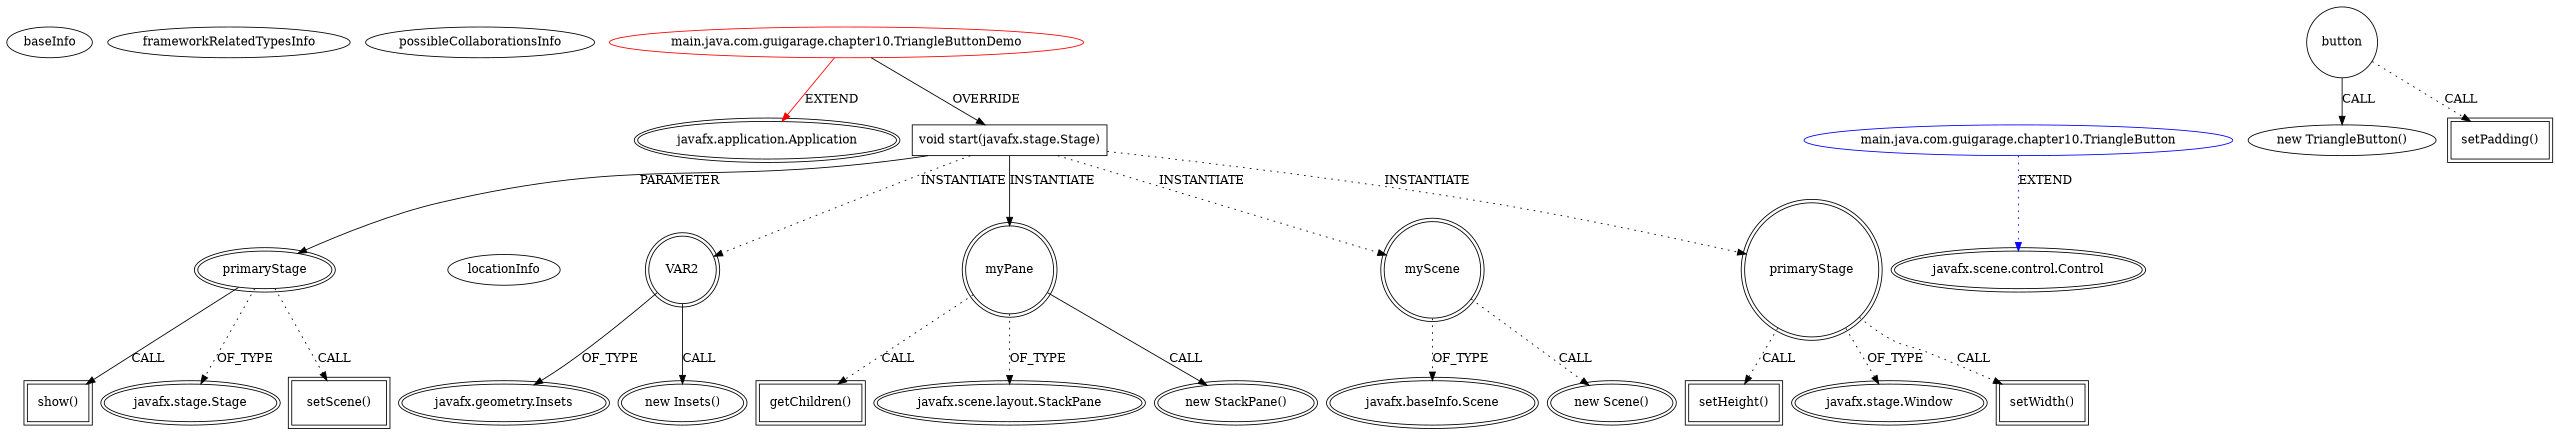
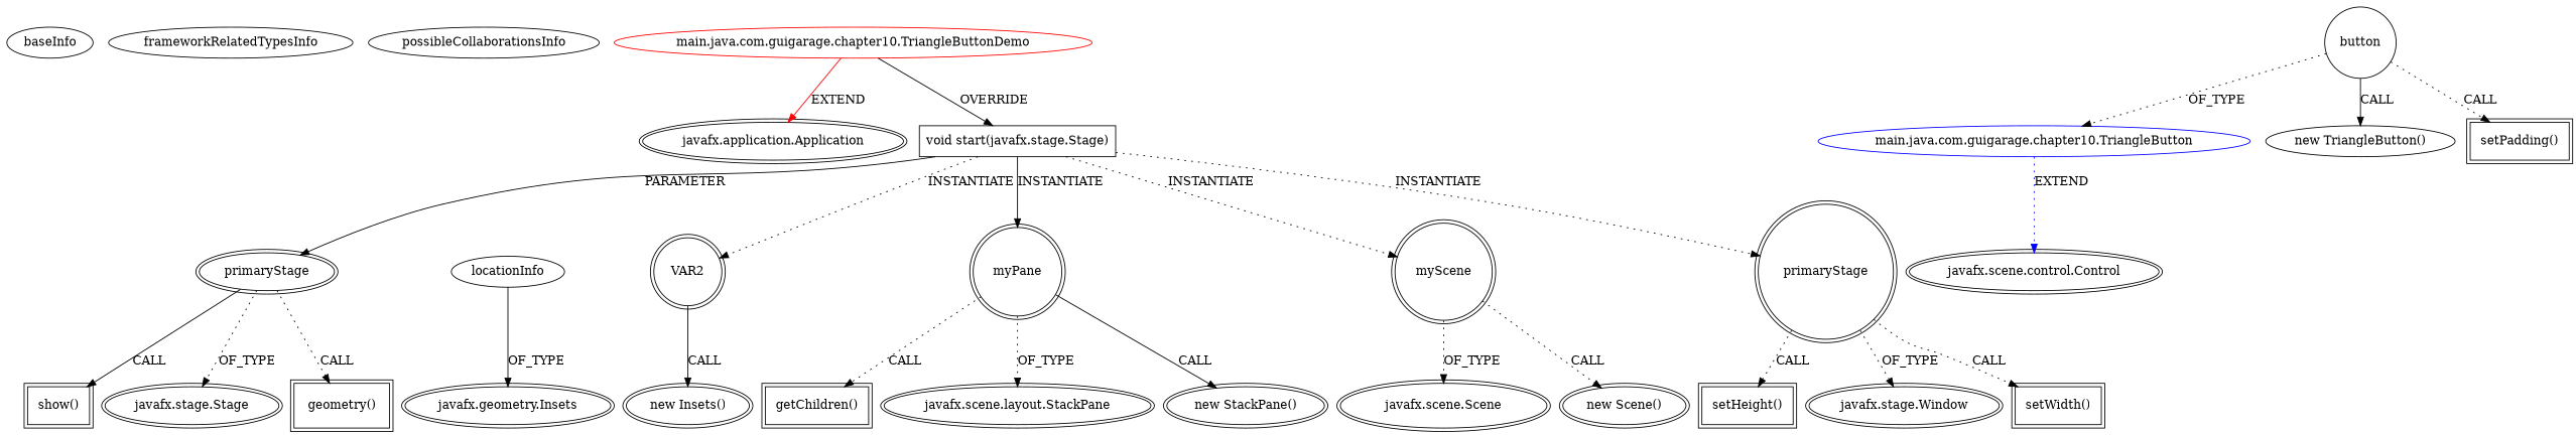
  digraph {
    node [isFrameworkType=true vertexType=FRAMEWORK_CLASS_TYPE peripheries=2]
    edge [style=dotted]
    baseInfo [category=extension_graph graphId=2840 isAnonymous=false possibleRelation=true isFrameworkType="" vertexType="" peripheries=""]
    frameworkRelatedTypesInfo [0="javafx.application.Application" isFrameworkType="" vertexType="" peripheries=""]
    possibleCollaborationsInfo [0="2840~OVERRIDING_METHOD_DECLARATION-INSTANTIATION-~javafx.application.Application ~javafx.scene.control.Control ~false~false" isFrameworkType="" vertexType="" peripheries=""]
    locationInfo [contextSignature=TriangleButtonDemo filePath="/guigarage-mastering-javafx-controls/mastering-javafx-controls-master/src/main/java/com/guigarage/chapter10/TriangleButtonDemo.java" graphId=2840 projectName="guigarage-mastering-javafx-controls" isFrameworkType="" vertexType="" peripheries=""]
    n5 [color=red isFrameworkType=false label="main.java.com.guigarage.chapter10.TriangleButtonDemo" vertexType=ROOT_CLIENT_CLASS_DECLARATION peripheries=""]
    n6 [label="javafx.application.Application"]
    n7 [isFrameworkType=false label="void start(javafx.stage.Stage)" shape=box vertexType=OVERRIDING_METHOD_DECLARATION peripheries=""]
    n8 [label=primaryStage vertexType=PARAMETER_DECLARATION]
    n9 [label=VAR2 shape=circle vertexType=VARIABLE_EXPRESION]
    n10 [label=myPane shape=circle vertexType=VARIABLE_EXPRESION]
    n11 [label=myScene shape=circle vertexType=VARIABLE_EXPRESION]
    n12 [label=primaryStage shape=circle vertexType=VARIABLE_EXPRESION]
    n13 [label="javafx.stage.Stage"]
-   n14 [label="setScene()" shape=box vertexType=INSIDE_CALL]
+   n14 [label="geometry()" shape=box vertexType=INSIDE_CALL]
    n15 [label="show()" shape=box vertexType=INSIDE_CALL]
    n16 [isFrameworkType=false label=button shape=circle vertexType=VARIABLE_EXPRESION peripheries=""]
    n17 [color=blue isFrameworkType=false label="main.java.com.guigarage.chapter10.TriangleButton" vertexType=REFERENCE_CLIENT_CLASS_DECLARATION peripheries=""]
    n18 [isFrameworkType=false label="new TriangleButton()" vertexType=CONSTRUCTOR_CALL peripheries=""]
    n19 [label="setPadding()" shape=box vertexType=INSIDE_CALL]
    n20 [label="javafx.geometry.Insets"]
    n21 [label="new Insets()" vertexType=CONSTRUCTOR_CALL]
    n22 [label="javafx.scene.layout.StackPane"]
    n23 [label="new StackPane()" vertexType=CONSTRUCTOR_CALL]
    n24 [label="getChildren()" shape=box vertexType=INSIDE_CALL]
-   n25 [label="javafx.baseInfo.Scene"]
+   n25 [label="javafx.scene.Scene"]
    n26 [label="new Scene()" vertexType=CONSTRUCTOR_CALL]
    n27 [label="javafx.stage.Window"]
    n28 [label="setWidth()" shape=box vertexType=INSIDE_CALL]
    n29 [label="setHeight()" shape=box vertexType=INSIDE_CALL]
    n30 [label="javafx.scene.control.Control"]
    n5 -> n6 [color=red label=EXTEND style=solid]
    n5 -> n7 [label=OVERRIDE style=solid]
    n7 -> n8 [label=PARAMETER style=solid]
    n7 -> n9 [label=INSTANTIATE]
    n7 -> n10 [label=INSTANTIATE style=solid]
    n7 -> n11 [label=INSTANTIATE]
    n7 -> n12 [label=INSTANTIATE]
    n8 -> n13 [label=OF_TYPE]
    n8 -> n14 [label=CALL]
    n8 -> n15 [label=CALL style=solid]
-   n9 -> n20 [label=OF_TYPE style=solid]
+   locationInfo -> n20 [label=OF_TYPE style=solid]
    n9 -> n21 [label=CALL style=solid]
    n10 -> n22 [label=OF_TYPE]
    n10 -> n23 [label=CALL style=solid]
    n10 -> n24 [label=CALL]
    n11 -> n25 [label=OF_TYPE]
    n11 -> n26 [label=CALL]
    n12 -> n27 [label=OF_TYPE]
    n12 -> n28 [label=CALL]
    n12 -> n29 [label=CALL]
+   n16 -> n17 [label=OF_TYPE]
    n16 -> n18 [label=CALL style=solid]
    n16 -> n19 [label=CALL]
    n17 -> n30 [color=blue label=EXTEND]
  }
